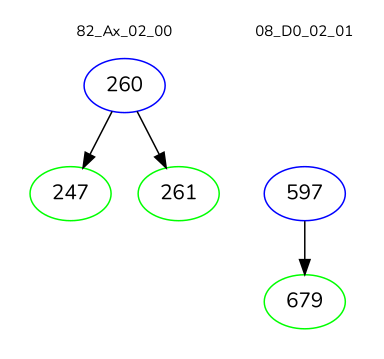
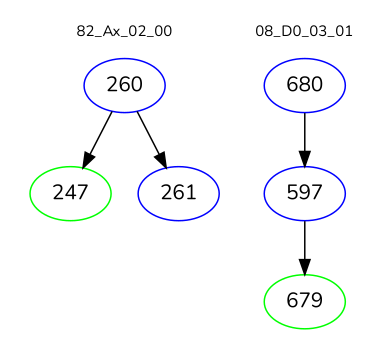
  digraph {
    fontname=Nunito
    node [color=blue fontname=Nunito]
    edge [color=black fontname=Nunito]
    n1 [label=260]
    n2 [color=green label=247]
-   n3 [color=green label=261]
+   n3 [label=261]
+   n4 [label=680]
    n5 [label=597]
    n6 [color=green label=679]
    subgraph cluster_1 {
      color=white
      fontsize=10
      label="82_Ax_02_00"
      n1
      n2
      n3
    }
    subgraph cluster_2 {
      color=white
      fontsize=10
-     label="08_D0_02_01"
+     label="08_D0_03_01"
+     n4
      n5
      n6
    }
    n1 -> n2
    n1 -> n3
+   n4 -> n5
    n5 -> n6
  }
